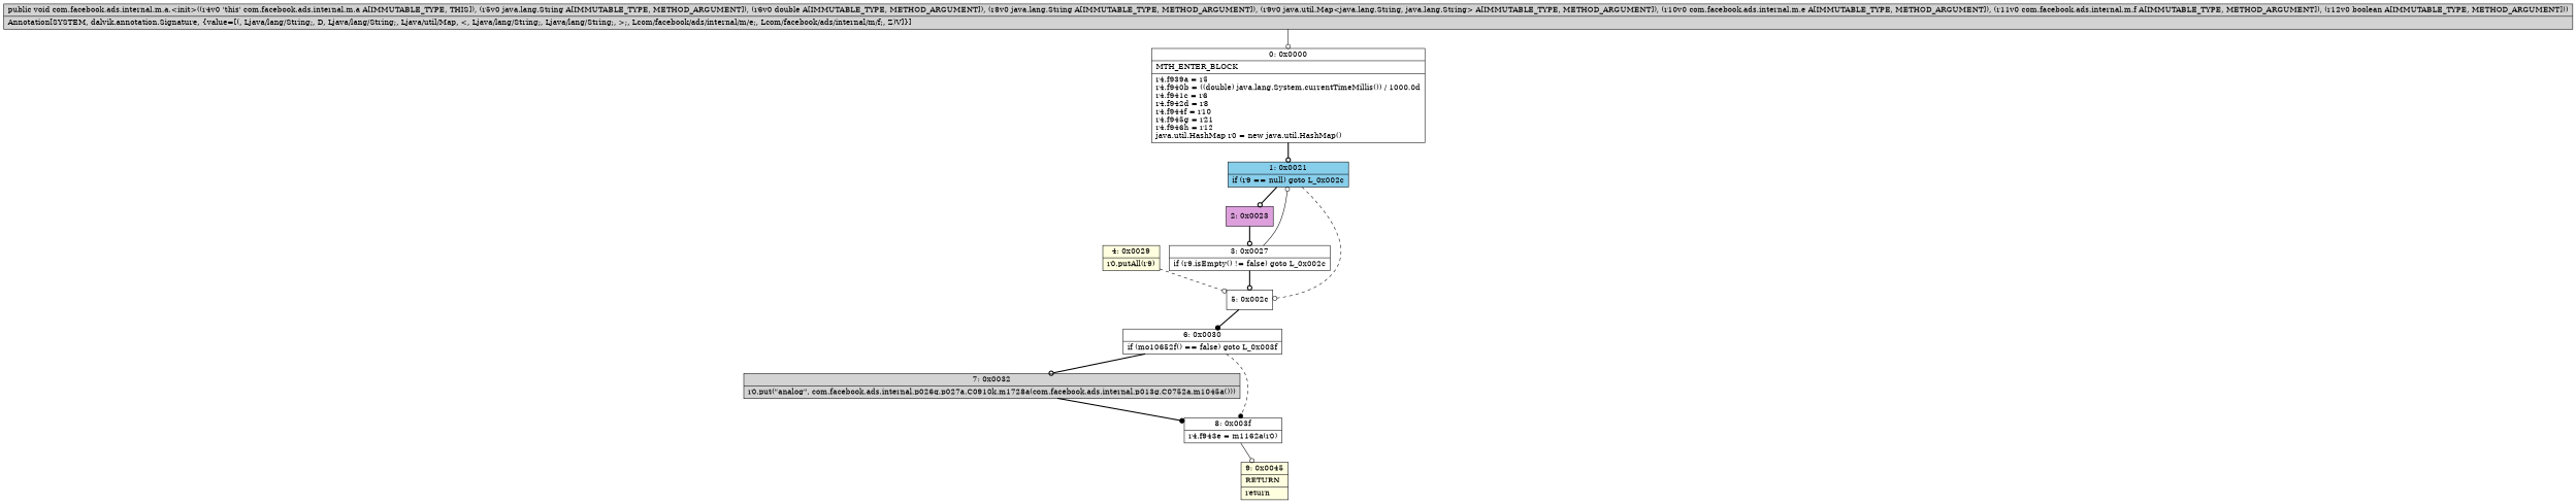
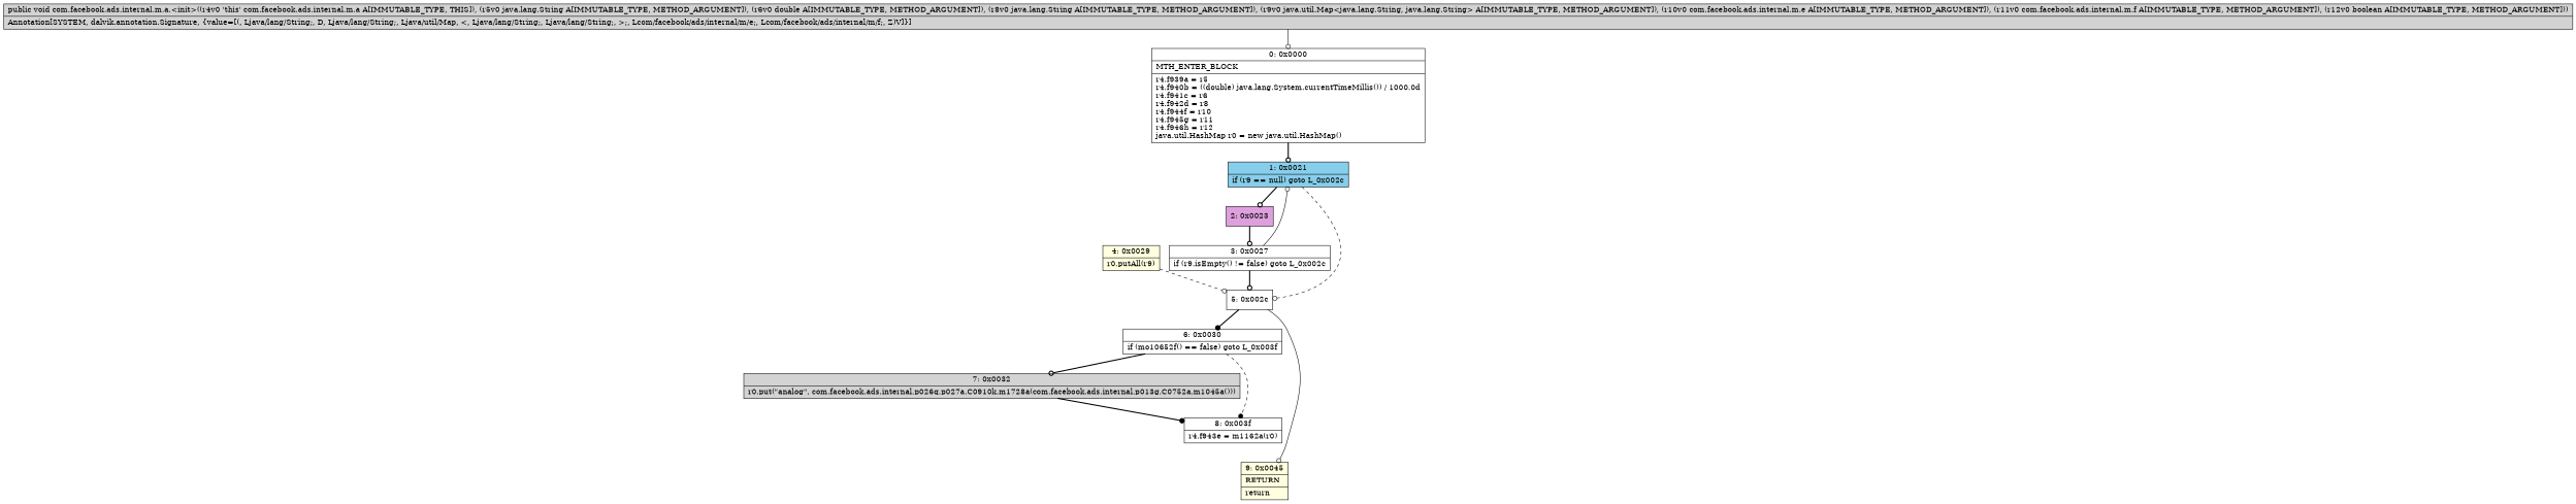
  digraph {
    node [fillcolor=white shape=record style=filled]
    edge [arrowhead=odot style=bold]
-   n1 [label="{0\:\ 0x0000|MTH_ENTER_BLOCK\l|r4.f939a = r5\lr4.f940b = ((double) java.lang.System.currentTimeMillis()) \/ 1000.0d\lr4.f941c = r6\lr4.f942d = r8\lr4.f944f = r10\lr4.f945g = r21\lr4.f946h = r12\ljava.util.HashMap r0 = new java.util.HashMap()\l}"]
+   n1 [label="{0\:\ 0x0000|MTH_ENTER_BLOCK\l|r4.f939a = r5\lr4.f940b = ((double) java.lang.System.currentTimeMillis()) \/ 1000.0d\lr4.f941c = r6\lr4.f942d = r8\lr4.f944f = r10\lr4.f945g = r11\lr4.f946h = r12\ljava.util.HashMap r0 = new java.util.HashMap()\l}"]
    n2 [fillcolor=skyblue label="{1\:\ 0x0021|if (r9 == null) goto L_0x002c\l}"]
    n3 [fillcolor=plum label="{2\:\ 0x0023}"]
    n4 [label="{5\:\ 0x002c}"]
    n5 [label="{3\:\ 0x0027|if (r9.isEmpty() != false) goto L_0x002c\l}"]
    n6 [label="{6\:\ 0x0030|if (mo10652f() == false) goto L_0x003f\l}"]
    n7 [fillcolor=lightyellow label="{4\:\ 0x0029|r0.putAll(r9)\l}"]
    n8 [fillcolor=lightgrey label="{7\:\ 0x0032|r0.put(\"analog\", com.facebook.ads.internal.p026q.p027a.C0910k.m1728a(com.facebook.ads.internal.p013g.C0752a.m1045a()))\l}"]
    n9 [label="{8\:\ 0x003f|r4.f943e = m1162a(r0)\l}"]
    n10 [fillcolor=lightyellow label="{9\:\ 0x0045|RETURN\l|return\l}"]
    n11 [fillcolor=lightgrey label="{public void com.facebook.ads.internal.m.a.\<init\>((r4v0 'this' com.facebook.ads.internal.m.a A[IMMUTABLE_TYPE, THIS]), (r5v0 java.lang.String A[IMMUTABLE_TYPE, METHOD_ARGUMENT]), (r6v0 double A[IMMUTABLE_TYPE, METHOD_ARGUMENT]), (r8v0 java.lang.String A[IMMUTABLE_TYPE, METHOD_ARGUMENT]), (r9v0 java.util.Map\<java.lang.String, java.lang.String\> A[IMMUTABLE_TYPE, METHOD_ARGUMENT]), (r10v0 com.facebook.ads.internal.m.e A[IMMUTABLE_TYPE, METHOD_ARGUMENT]), (r11v0 com.facebook.ads.internal.m.f A[IMMUTABLE_TYPE, METHOD_ARGUMENT]), (r12v0 boolean A[IMMUTABLE_TYPE, METHOD_ARGUMENT]))  | Annotation[SYSTEM, dalvik.annotation.Signature, \{value=[(, Ljava\/lang\/String;, D, Ljava\/lang\/String;, Ljava\/util\/Map, \<, Ljava\/lang\/String;, Ljava\/lang\/String;, \>;, Lcom\/facebook\/ads\/internal\/m\/e;, Lcom\/facebook\/ads\/internal\/m\/f;, Z)V]\}]\l}"]
    n1 -> n2
    n2 -> n3
    n2 -> n4 [style=dashed]
    n3 -> n5
    n4 -> n6 [arrowhead=dot]
    n5 -> n2 [style=solid]
    n5 -> n4
    n6 -> n8
    n6 -> n9 [arrowhead=dot style=dashed]
    n7 -> n4 [style=dashed]
    n8 -> n9 [arrowhead=dot]
-   n9 -> n10 [style=solid]
+   n4 -> n10 [style=solid]
    n11 -> n1 [style=solid]
  }
